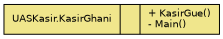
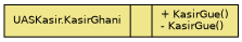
  digraph {
    rankdir=LR
-   n1 [color=black fillcolor=khaki fontcolor=black fontname=Helvetica fontsize=10 height=0.2 label="{UASKasir.KasirGhani\n||+ KasirGue()\l- Main()\l}" shape=record style=filled width=0.4]
+   n1 [color=black fillcolor=khaki fontcolor=black fontname=Helvetica fontsize=10 height=0.2 label="{UASKasir.KasirGhani\n||+ KasirGue()\l- KasirGue()\l}" shape=record style=filled width=0.4]
  }
